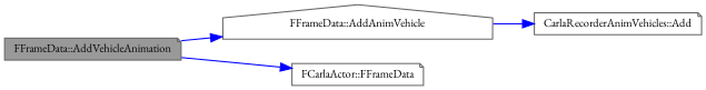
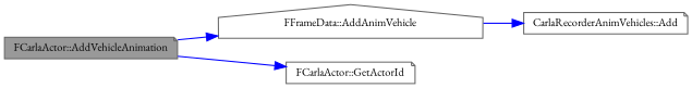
  digraph {
    fontname="EB Garamond"
    rankdir=LR
    node [color=grey40 fillcolor=white fontname="EB Garamond" fontsize=10 shape=note style=filled]
    edge [color=blue fontname="EB Garamond" fontsize=10 labelfontname=Helvetica labelfontsize=10 style=solid]
-   n1 [color=gray40 fillcolor=grey60 fontcolor=black height=0.2 label="FFrameData::AddVehicleAnimation" width=0.4]
+   n1 [color=gray40 fillcolor=grey60 fontcolor=black height=0.2 label="FCarlaActor::AddVehicleAnimation" width=0.4]
    n2 [height=0.2 label="FFrameData::AddAnimVehicle" shape=house width=0.4]
-   n3 [height=0.2 label="FCarlaActor::FFrameData" width=0.4]
+   n3 [height=0.2 label="FCarlaActor::GetActorId" width=0.4]
    n4 [height=0.2 label="CarlaRecorderAnimVehicles::Add" width=0.4]
    n1 -> n2
    n1 -> n3
    n2 -> n4
  }
